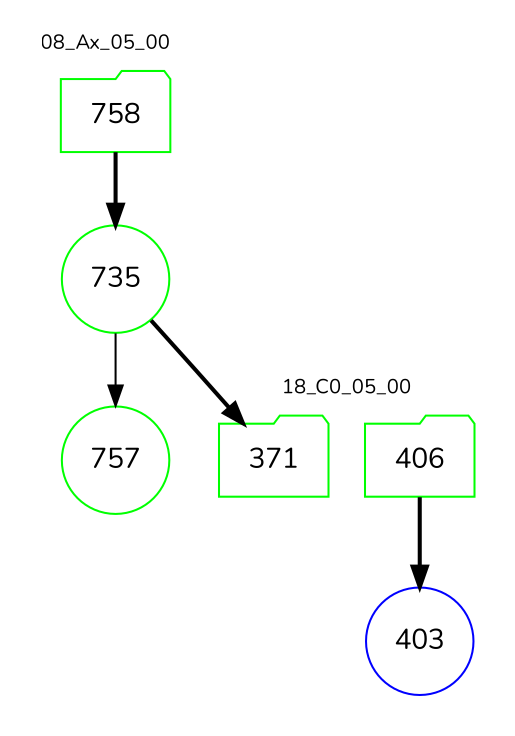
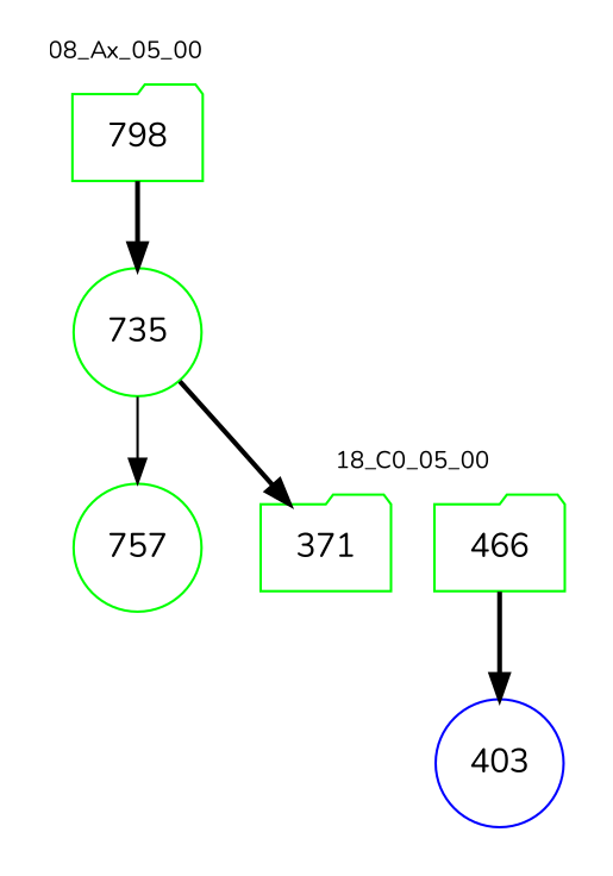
  digraph {
    fontname=Nunito
    node [color=green fontname=Nunito shape=folder]
    edge [color=black fontname=Nunito style=bold]
-   n1 [label=758]
+   n1 [label=798]
    n2 [label=735 shape=circle]
    n3 [label=757 shape=circle]
-   n4 [label=406]
+   n4 [label=466]
    n5 [color=blue label=403 shape=circle]
    n6 [label=371]
    subgraph cluster_1 {
      color=white
      fontsize=10
      label="08_Ax_05_00"
      n1
      n2
      n3
    }
    subgraph cluster_2 {
      color=white
      fontsize=10
      label="18_C0_05_00"
      n4
      n5
      n6
    }
    n1 -> n2
    n2 -> n3 [style=solid]
    n2 -> n6
    n4 -> n5
  }
